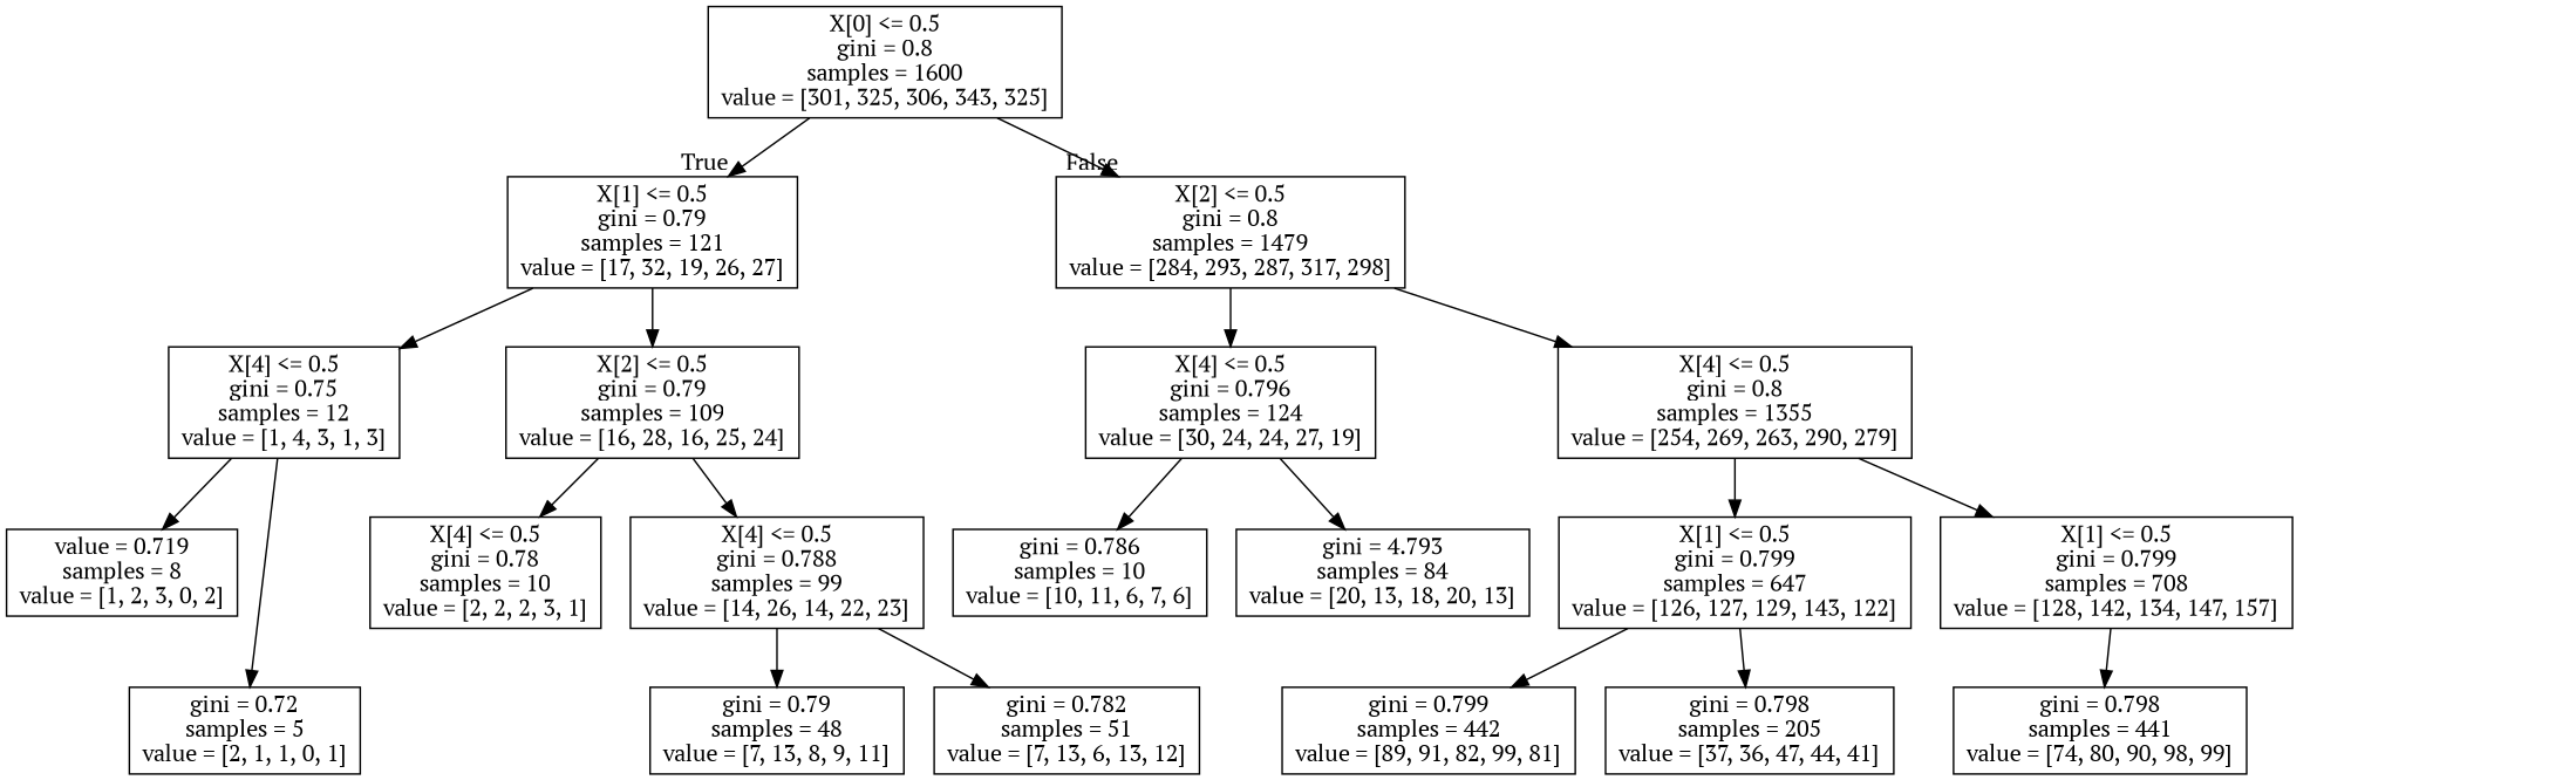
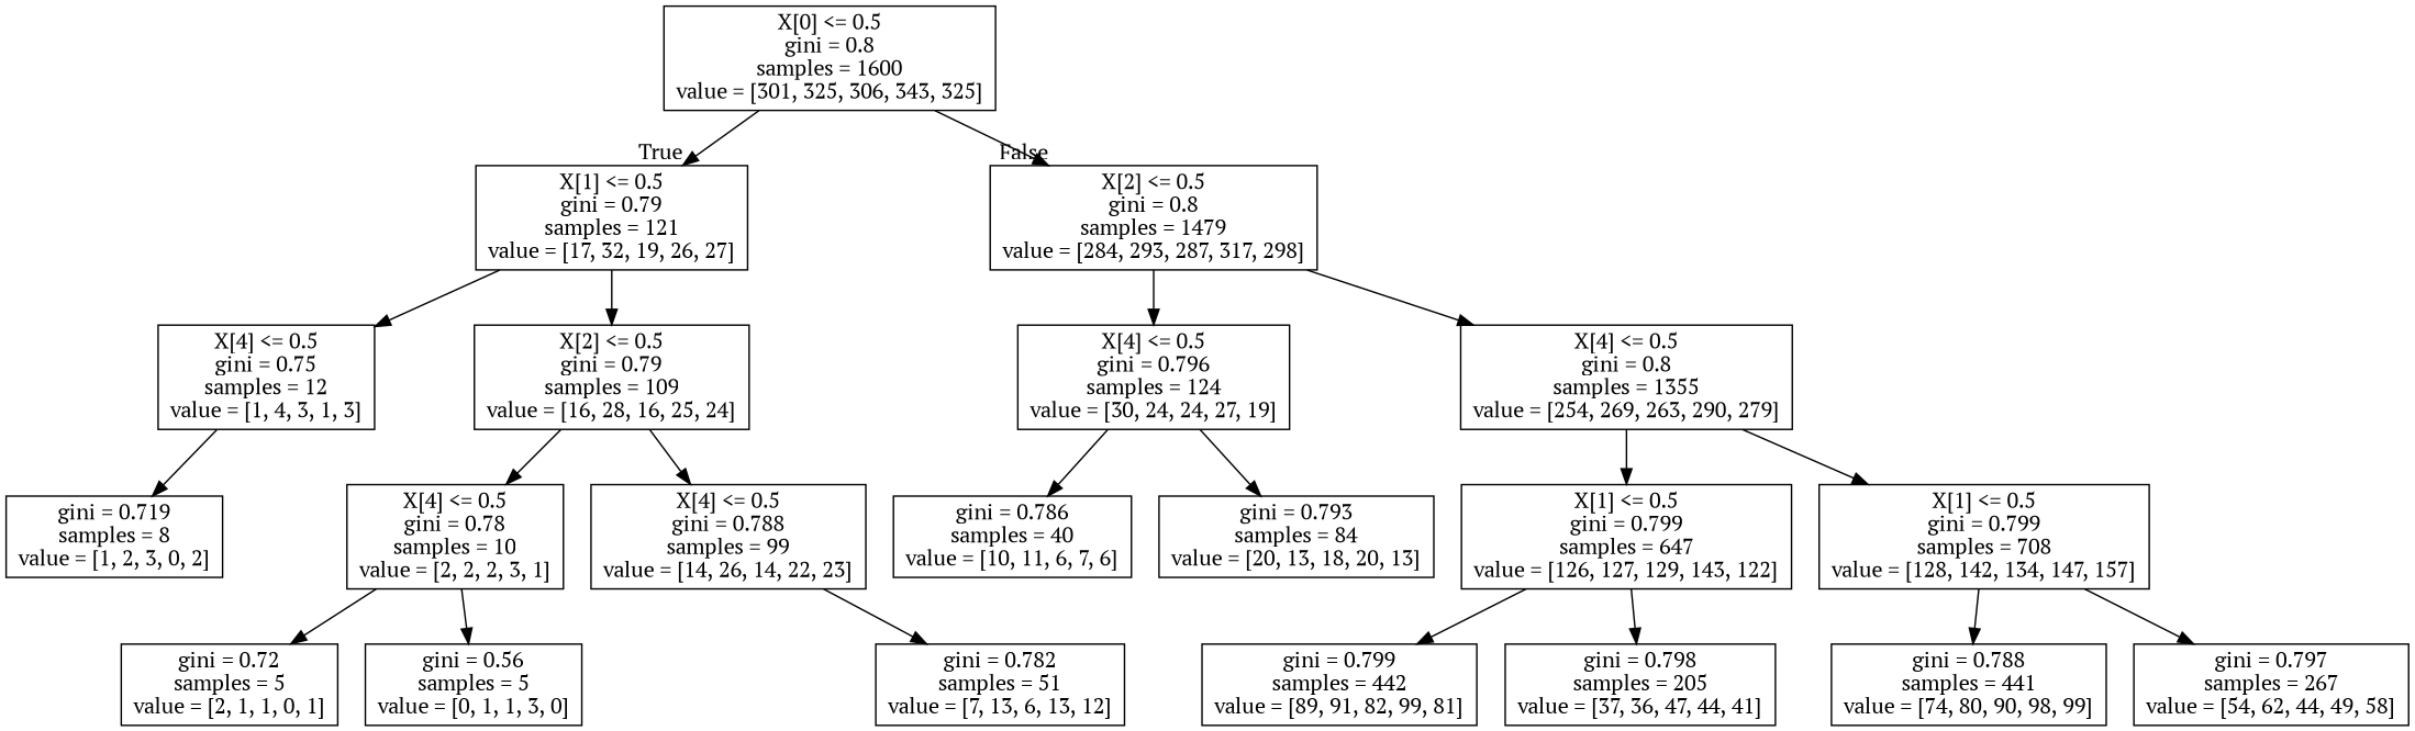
  digraph {
    fontname="PT Serif"
    node [fontname="PT Serif" shape=box]
    edge [fontname="PT Serif"]
    n1 [label="X[0] <= 0.5\ngini = 0.8\nsamples = 1600\nvalue = [301, 325, 306, 343, 325]"]
    n2 [label="X[1] <= 0.5\ngini = 0.79\nsamples = 121\nvalue = [17, 32, 19, 26, 27]"]
    n3 [label="X[2] <= 0.5\ngini = 0.8\nsamples = 1479\nvalue = [284, 293, 287, 317, 298]"]
    n4 [label="X[4] <= 0.5\ngini = 0.75\nsamples = 12\nvalue = [1, 4, 3, 1, 3]"]
    n5 [label="X[2] <= 0.5\ngini = 0.79\nsamples = 109\nvalue = [16, 28, 16, 25, 24]"]
    n6 [label="X[4] <= 0.5\ngini = 0.796\nsamples = 124\nvalue = [30, 24, 24, 27, 19]"]
    n7 [label="X[4] <= 0.5\ngini = 0.8\nsamples = 1355\nvalue = [254, 269, 263, 290, 279]"]
-   n8 [label="value = 0.719\nsamples = 8\nvalue = [1, 2, 3, 0, 2]"]
+   n8 [label="gini = 0.719\nsamples = 8\nvalue = [1, 2, 3, 0, 2]"]
    n9 [label="X[4] <= 0.5\ngini = 0.78\nsamples = 10\nvalue = [2, 2, 2, 3, 1]"]
    n10 [label="X[4] <= 0.5\ngini = 0.788\nsamples = 99\nvalue = [14, 26, 14, 22, 23]"]
+   n11 [label="gini = 0.56\nsamples = 5\nvalue = [0, 1, 1, 3, 0]"]
    n12 [label="gini = 0.72\nsamples = 5\nvalue = [2, 1, 1, 0, 1]"]
-   n13 [label="gini = 0.79\nsamples = 48\nvalue = [7, 13, 8, 9, 11]"]
    n14 [label="gini = 0.782\nsamples = 51\nvalue = [7, 13, 6, 13, 12]"]
-   n15 [label="gini = 0.786\nsamples = 10\nvalue = [10, 11, 6, 7, 6]"]
-   n16 [label="gini = 4.793\nsamples = 84\nvalue = [20, 13, 18, 20, 13]"]
+   n15 [label="gini = 0.786\nsamples = 40\nvalue = [10, 11, 6, 7, 6]"]
+   n16 [label="gini = 0.793\nsamples = 84\nvalue = [20, 13, 18, 20, 13]"]
    n17 [label="X[1] <= 0.5\ngini = 0.799\nsamples = 647\nvalue = [126, 127, 129, 143, 122]"]
    n18 [label="X[1] <= 0.5\ngini = 0.799\nsamples = 708\nvalue = [128, 142, 134, 147, 157]"]
    n19 [label="gini = 0.799\nsamples = 442\nvalue = [89, 91, 82, 99, 81]"]
    n20 [label="gini = 0.798\nsamples = 205\nvalue = [37, 36, 47, 44, 41]"]
-   n21 [label="gini = 0.798\nsamples = 441\nvalue = [74, 80, 90, 98, 99]"]
+   n21 [label="gini = 0.788\nsamples = 441\nvalue = [74, 80, 90, 98, 99]"]
+   n22 [label="gini = 0.797\nsamples = 267\nvalue = [54, 62, 44, 49, 58]"]
    n1 -> n2 [headlabel=True labelangle=45 labeldistance=2.5]
    n1 -> n3 [headlabel=False labelangle=-45 labeldistance=2.5]
    n2 -> n4
    n2 -> n5
    n3 -> n6
    n3 -> n7
    n4 -> n8
    n5 -> n9
    n5 -> n10
    n6 -> n15
    n6 -> n16
    n7 -> n17
    n7 -> n18
-   n4 -> n12
-   n10 -> n13
+   n9 -> n11
+   n9 -> n12
    n10 -> n14
    n17 -> n19
    n17 -> n20
    n18 -> n21
+   n18 -> n22
  }
